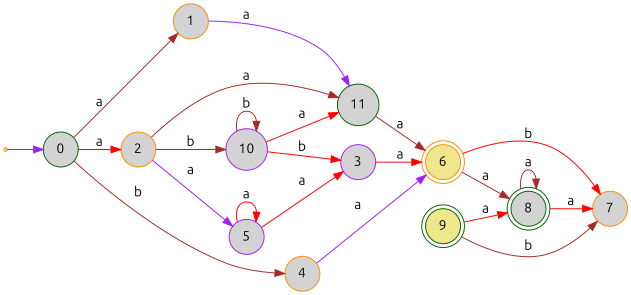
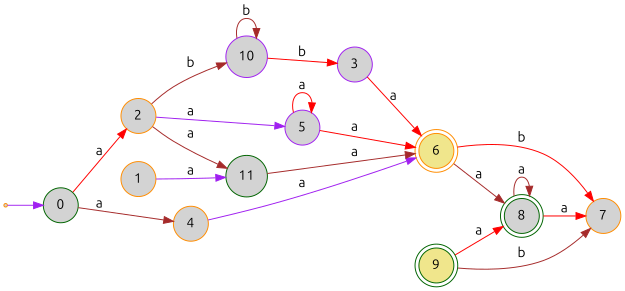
  digraph {
    fontname=Ubuntu
    rankdir=LR
    node [color=darkorange fillcolor=lightgrey fontname=Ubuntu shape=circle style=filled]
    edge [color=brown fontname=Ubuntu]
    dummy0 [shape=point]
    0 [color=darkgreen]
    1
    2
    4
    11 [color=darkgreen]
    10 [color=purple]
    5 [color=purple]
    3 [color=purple]
    6 [fillcolor=khaki shape=doublecircle]
    7
    8 [color=darkgreen shape=doublecircle]
    9 [color=darkgreen fillcolor=khaki shape=doublecircle]
    dummy0 -> 0 [color=purple]
-   0 -> 1 [label=a]
    0 -> 2 [color=red label=a]
-   0 -> 4 [label=b]
+   0 -> 4 [label=a]
    1 -> 11 [color=purple label=a]
    2 -> 11 [label=a]
    2 -> 10 [label=b]
    2 -> 5 [color=purple label=a]
    4 -> 6 [color=purple label=a]
    11 -> 6 [label=a]
-   10 -> 11 [color=red label=a]
    10 -> 10 [label=b]
    10 -> 3 [color=red label=b]
    5 -> 5 [color=red label=a]
-   5 -> 3 [color=red label=a]
+   5 -> 6 [color=red label=a]
    3 -> 6 [color=red label=a]
    6 -> 7 [color=red label=b]
    6 -> 8 [label=a]
    8 -> 7 [color=red label=a]
    8 -> 8 [label=a]
    9 -> 7 [label=b]
    9 -> 8 [color=red label=a]
  }
